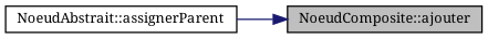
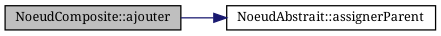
  digraph {
    rankdir=LR
    fontname="Noto Serif"
    node [color=black fontname="Noto Serif" fontsize=10 shape=record style=filled]
    n1 [fillcolor=grey75 fontcolor=black height=0.2 label="NoeudComposite::ajouter" width=0.4]
    n2 [fillcolor=white height=0.2 label="NoeudAbstrait::assignerParent" width=0.4]
-   n2 -> n1 [color=midnightblue fontname="Noto Serif" fontsize=10 labelfontname=Helvetica labelfontsize=10 style=solid]
+   n1 -> n2 [color=midnightblue fontname="Noto Serif" fontsize=10 labelfontname=Helvetica labelfontsize=10 style=solid]
  }
